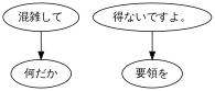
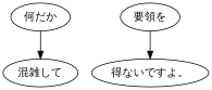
  digraph {
    n1 [label="何だか"]
    n2 [label="混雑して"]
    n3 [label="得ないですよ。"]
    n4 [label="要領を"]
-   n2 -> n1
-   n3 -> n4
+   n1 -> n2
+   n4 -> n3
  }
